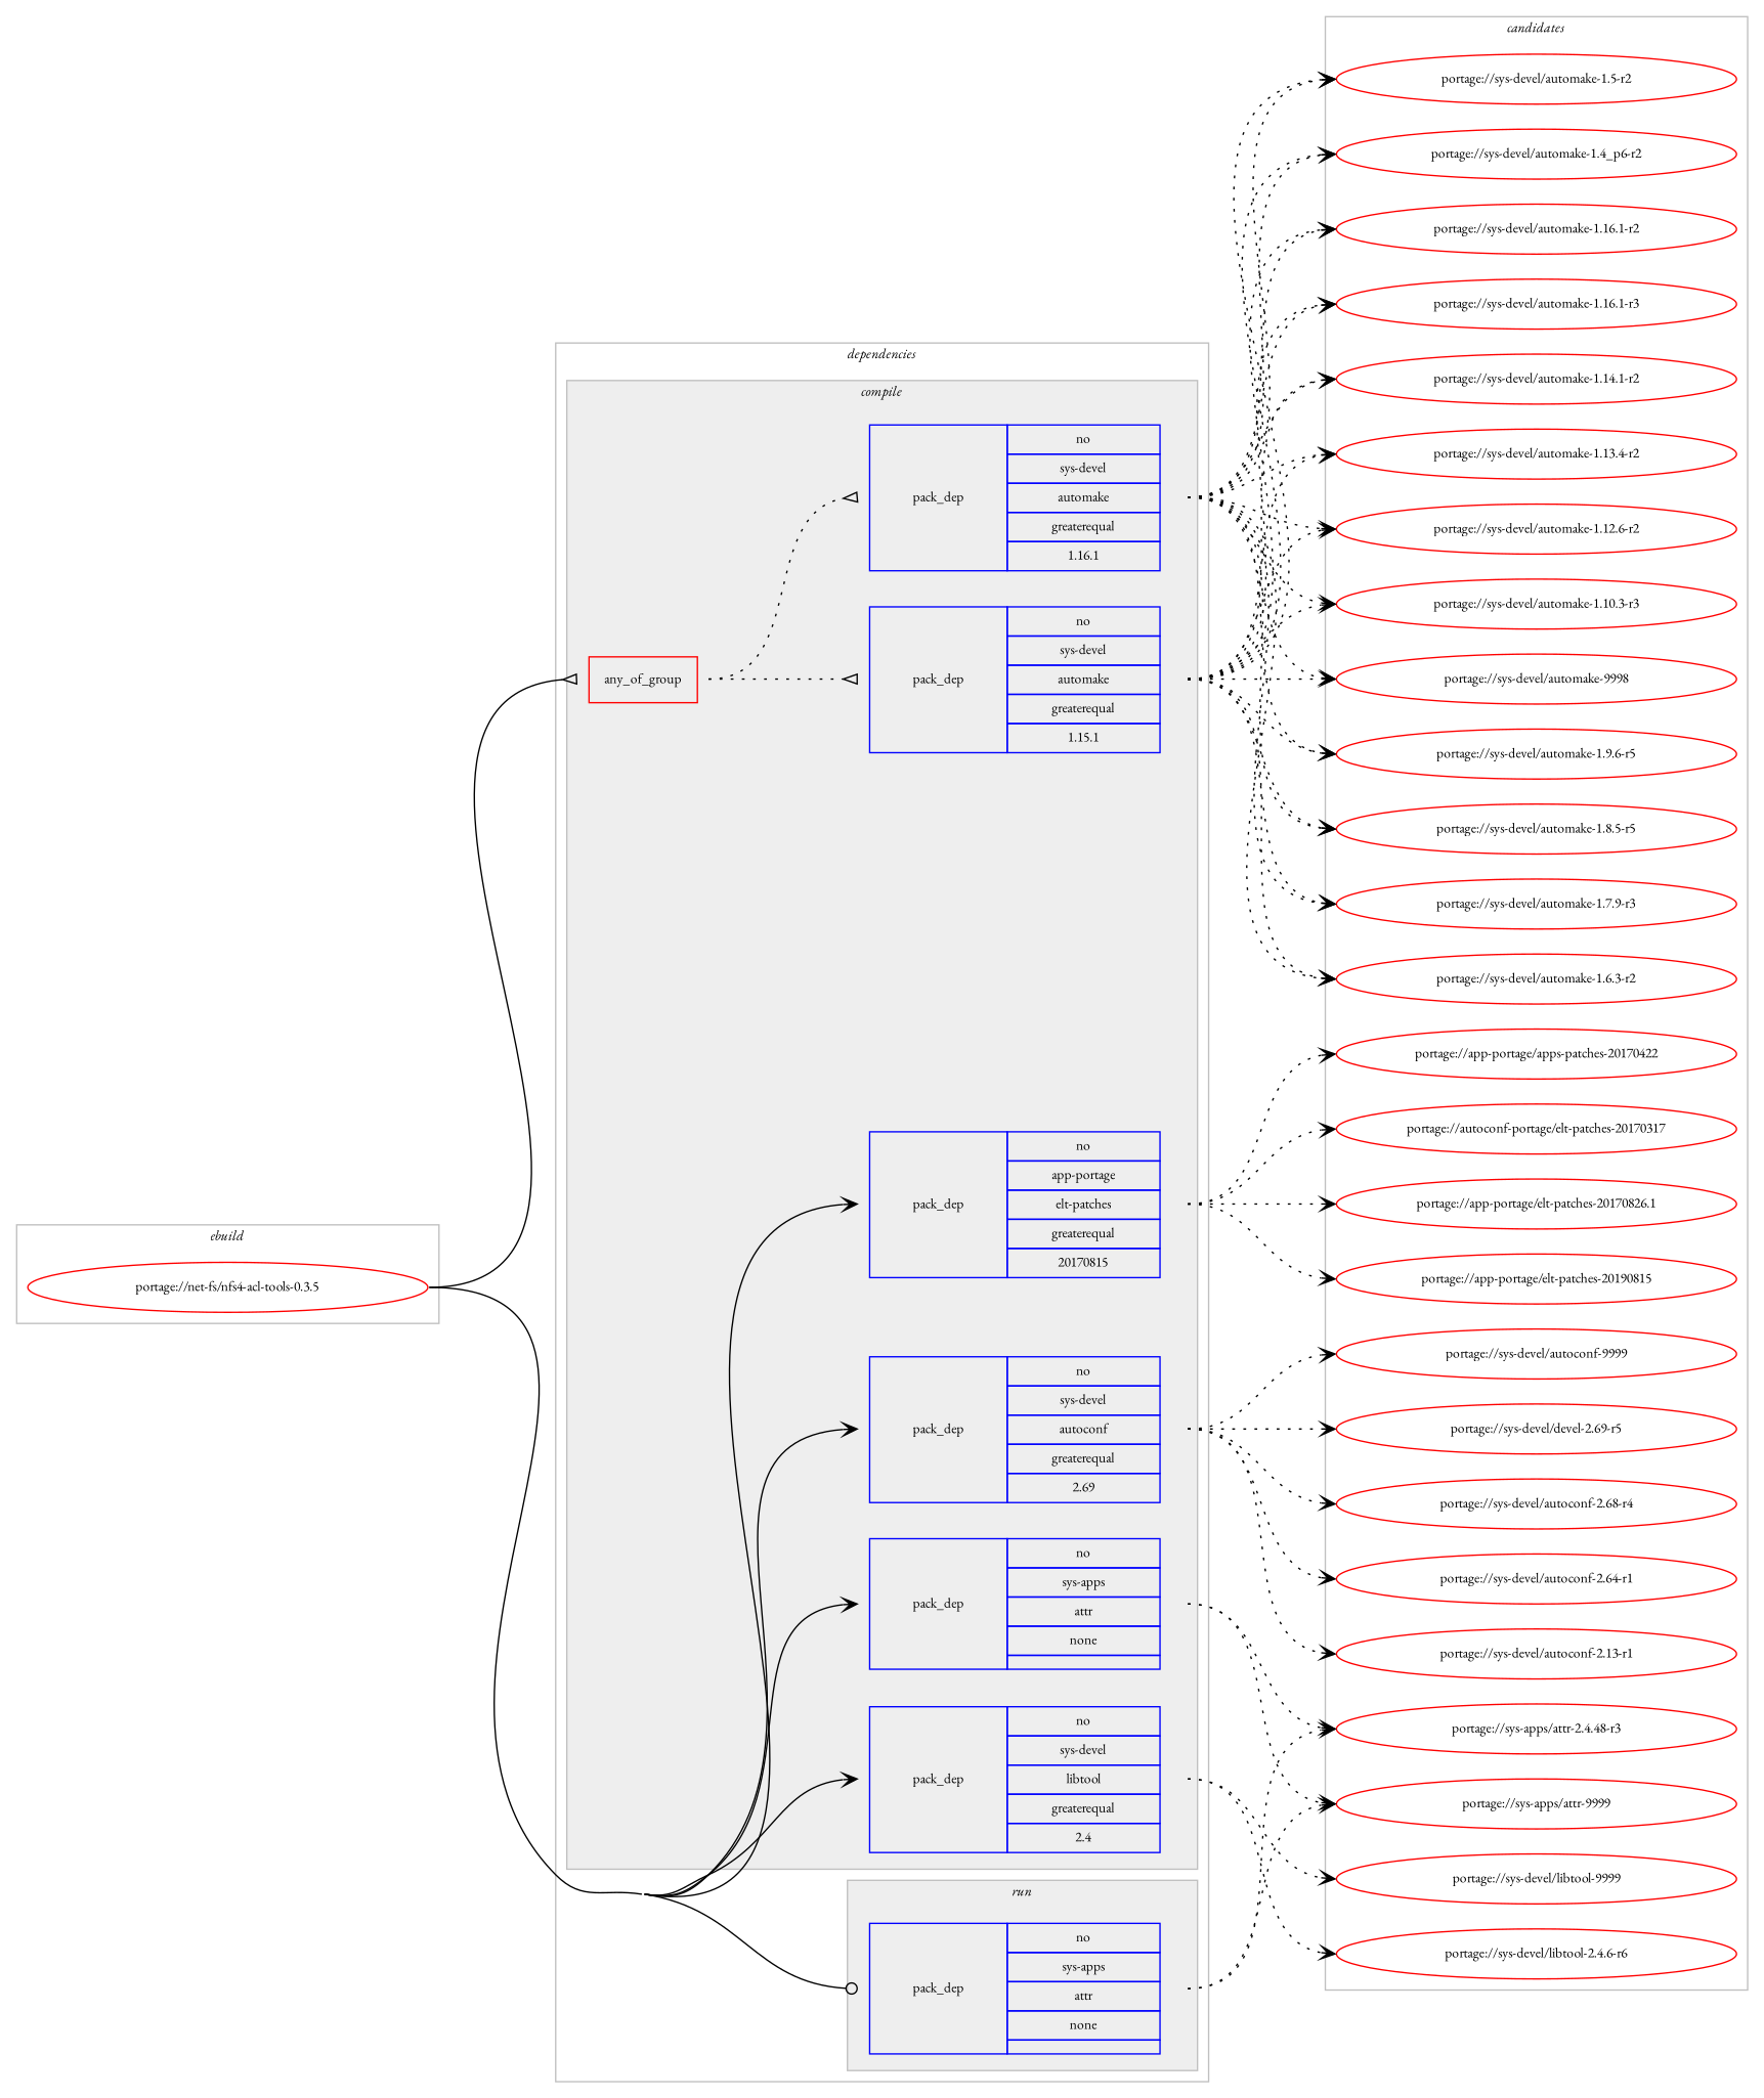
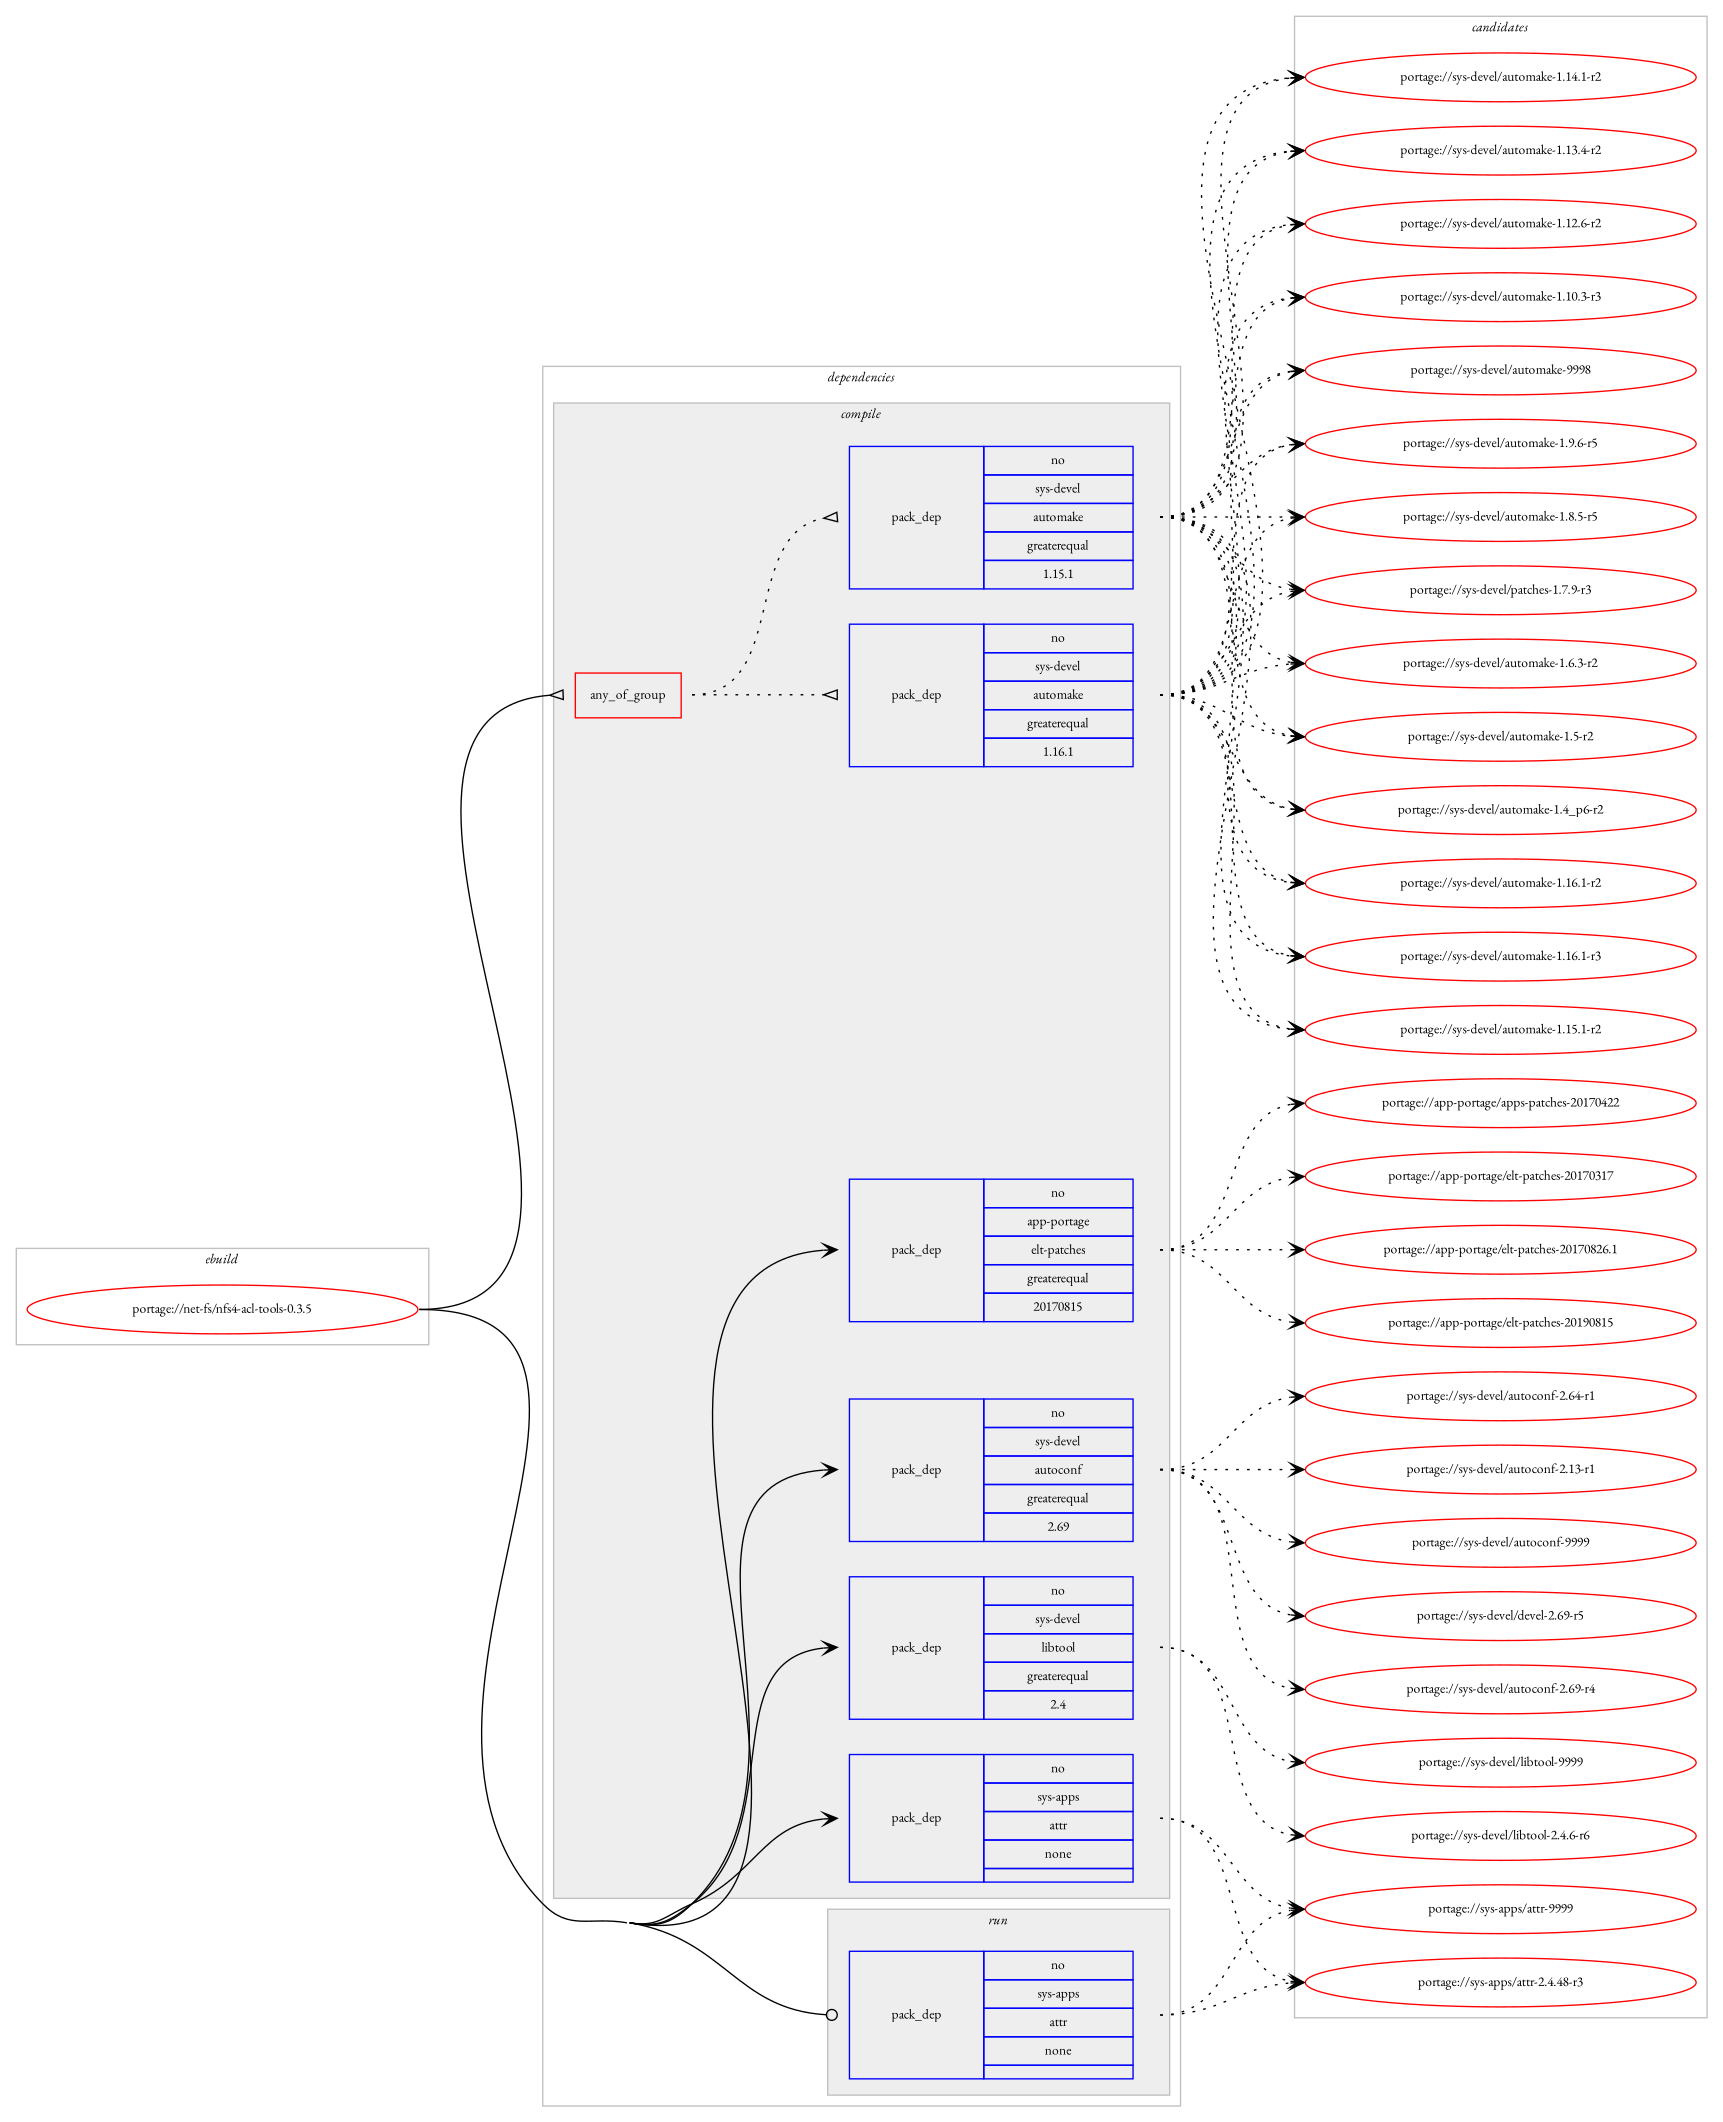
  digraph {
    compound=true
    concentrate=true
    fontname="EB Garamond"
    fontsize=10
    newrank=true
    rankdir=LR
    ranksep=1.5
    node [color=red fontname="EB Garamond" fontsize=10]
    edge [arrowhead=vee fontname="EB Garamond" headport=w style=dotted tailport=e weight=100]
    n1 [label="portage://net-fs/nfs4-acl-tools-0.3.5" width=4]
    n2 [color=blue label=<<TABLE BORDER="0" CELLBORDER="1" CELLSPACING="0" CELLPADDING="4" WIDTH="220"><TR><TD ROWSPAN="6" CELLPADDING="30">pack_dep</TD></TR><TR><TD WIDTH="110">no</TD></TR><TR><TD>sys-devel</TD></TR><TR><TD>automake</TD></TR><TR><TD>greaterequal</TD></TR><TR><TD>1.16.1</TD></TR></TABLE>> shape=none]
    n3 [color=blue label=<<TABLE BORDER="0" CELLBORDER="1" CELLSPACING="0" CELLPADDING="4" WIDTH="220"><TR><TD ROWSPAN="6" CELLPADDING="30">pack_dep</TD></TR><TR><TD WIDTH="110">no</TD></TR><TR><TD>sys-devel</TD></TR><TR><TD>automake</TD></TR><TR><TD>greaterequal</TD></TR><TR><TD>1.15.1</TD></TR></TABLE>> shape=none]
    n4 [label=<<TABLE BORDER="0" CELLBORDER="1" CELLSPACING="0" CELLPADDING="4"><TR><TD CELLPADDING="10">any_of_group</TD></TR></TABLE>> shape=none]
    n5 [color=blue label=<<TABLE BORDER="0" CELLBORDER="1" CELLSPACING="0" CELLPADDING="4" WIDTH="220"><TR><TD ROWSPAN="6" CELLPADDING="30">pack_dep</TD></TR><TR><TD WIDTH="110">no</TD></TR><TR><TD>app-portage</TD></TR><TR><TD>elt-patches</TD></TR><TR><TD>greaterequal</TD></TR><TR><TD>20170815</TD></TR></TABLE>> shape=none]
    n6 [color=blue label=<<TABLE BORDER="0" CELLBORDER="1" CELLSPACING="0" CELLPADDING="4" WIDTH="220"><TR><TD ROWSPAN="6" CELLPADDING="30">pack_dep</TD></TR><TR><TD WIDTH="110">no</TD></TR><TR><TD>sys-apps</TD></TR><TR><TD>attr</TD></TR><TR><TD>none</TD></TR><TR><TD></TD></TR></TABLE>> shape=none]
    n7 [color=blue label=<<TABLE BORDER="0" CELLBORDER="1" CELLSPACING="0" CELLPADDING="4" WIDTH="220"><TR><TD ROWSPAN="6" CELLPADDING="30">pack_dep</TD></TR><TR><TD WIDTH="110">no</TD></TR><TR><TD>sys-devel</TD></TR><TR><TD>autoconf</TD></TR><TR><TD>greaterequal</TD></TR><TR><TD>2.69</TD></TR></TABLE>> shape=none]
    n8 [color=blue label=<<TABLE BORDER="0" CELLBORDER="1" CELLSPACING="0" CELLPADDING="4" WIDTH="220"><TR><TD ROWSPAN="6" CELLPADDING="30">pack_dep</TD></TR><TR><TD WIDTH="110">no</TD></TR><TR><TD>sys-devel</TD></TR><TR><TD>libtool</TD></TR><TR><TD>greaterequal</TD></TR><TR><TD>2.4</TD></TR></TABLE>> shape=none]
    n9 [color=blue label=<<TABLE BORDER="0" CELLBORDER="1" CELLSPACING="0" CELLPADDING="4" WIDTH="220"><TR><TD ROWSPAN="6" CELLPADDING="30">pack_dep</TD></TR><TR><TD WIDTH="110">no</TD></TR><TR><TD>sys-apps</TD></TR><TR><TD>attr</TD></TR><TR><TD>none</TD></TR><TR><TD></TD></TR></TABLE>> shape=none]
    n10 [label="portage://sys-devel/automake-9998" width=4]
    n11 [label="portage://sys-devel/automake-1.9.6-r5" width=4]
    n12 [label="portage://sys-devel/automake-1.8.5-r5" width=4]
-   n13 [label="portage://sys-devel/automake-1.7.9-r3" width=4]
+   n13 [label="portage://sys-devel/patches-1.7.9-r3" width=4]
    n14 [label="portage://sys-devel/automake-1.6.3-r2" width=4]
    n15 [label="portage://sys-devel/automake-1.5-r2" width=4]
    n16 [label="portage://sys-devel/automake-1.4_p6-r2" width=4]
    n17 [label="portage://sys-devel/automake-1.16.1-r2" width=4]
    n18 [label="portage://sys-devel/automake-1.16.1-r3" width=4]
+   n19 [label="portage://sys-devel/automake-1.15.1-r2" width=4]
    n20 [label="portage://sys-devel/automake-1.14.1-r2" width=4]
    n21 [label="portage://sys-devel/automake-1.13.4-r2" width=4]
    n22 [label="portage://sys-devel/automake-1.12.6-r2" width=4]
    n23 [label="portage://sys-devel/automake-1.10.3-r3" width=4]
    n24 [label="portage://app-portage/elt-patches-20170826.1" width=4]
    n25 [label="portage://app-portage/elt-patches-20190815" width=4]
    n26 [label="portage://app-portage/apps-patches-20170422" width=4]
-   n27 [label="portage://autoconf-portage/elt-patches-20170317" width=4]
+   n27 [label="portage://app-portage/elt-patches-20170317" width=4]
    n28 [label="portage://sys-apps/attr-9999" width=4]
    n29 [label="portage://sys-apps/attr-2.4.48-r3" width=4]
    n30 [label="portage://sys-devel/autoconf-9999" width=4]
    n31 [label="portage://sys-devel/devel-2.69-r5" width=4]
-   n32 [label="portage://sys-devel/autoconf-2.68-r4" width=4]
+   n32 [label="portage://sys-devel/autoconf-2.69-r4" width=4]
    n33 [label="portage://sys-devel/autoconf-2.64-r1" width=4]
    n34 [label="portage://sys-devel/autoconf-2.13-r1" width=4]
    n35 [label="portage://sys-devel/libtool-9999" width=4]
    n36 [label="portage://sys-devel/libtool-2.4.6-r6" width=4]
    subgraph cluster_1 {
      color=gray
      label=<<i>ebuild</i>>
      rank=same
      n1
    }
    subgraph cluster_2 {
      color=gray
      label=<<i>dependencies</i>>
      subgraph cluster_3 {
        color=gray
        fillcolor="#eeeeee"
        label=<<i>compile</i>>
        style=filled
        subgraph sub_4 {
          color=gray
          fillcolor="#eeeeee"
          label=<<i>compile</i>>
          style=filled
          n4
          subgraph sub_5 {
            color=gray
            fillcolor="#eeeeee"
            label=<<i>compile</i>>
            style=filled
            n2
          }
          subgraph sub_6 {
            color=gray
            fillcolor="#eeeeee"
            label=<<i>compile</i>>
            style=filled
            n3
          }
        }
        subgraph sub_7 {
          color=gray
          fillcolor="#eeeeee"
          label=<<i>compile</i>>
          style=filled
          n5
        }
        subgraph sub_8 {
          color=gray
          fillcolor="#eeeeee"
          label=<<i>compile</i>>
          style=filled
          n6
        }
        subgraph sub_9 {
          color=gray
          fillcolor="#eeeeee"
          label=<<i>compile</i>>
          style=filled
          n7
        }
        subgraph sub_10 {
          color=gray
          fillcolor="#eeeeee"
          label=<<i>compile</i>>
          style=filled
          n8
        }
      }
      subgraph cluster_11 {
        color=gray
        fillcolor="#eeeeee"
        label=<<i>compile and run</i>>
        style=filled
      }
      subgraph cluster_12 {
        color=gray
        fillcolor="#eeeeee"
        label=<<i>run</i>>
        style=filled
        subgraph sub_13 {
          color=gray
          fillcolor="#eeeeee"
          label=<<i>run</i>>
          style=filled
          n9
        }
      }
    }
    subgraph cluster_14 {
      color=gray
      label=<<i>candidates</i>>
      rank=same
      subgraph sub_15 {
        color=black
        label=<<i>candidates</i>>
        nodesep=1
        rank=same
        n10
        n11
        n12
        n13
        n14
        n15
        n16
        n17
        n18
+       n19
        n20
        n21
        n22
        n23
      }
      subgraph sub_16 {
        color=black
        label=<<i>candidates</i>>
        nodesep=1
        rank=same
        n10
        n11
        n12
        n13
        n14
        n15
        n16
        n17
        n18
+       n19
        n20
        n21
        n22
        n23
      }
      subgraph sub_17 {
        color=black
        label=<<i>candidates</i>>
        nodesep=1
        rank=same
        n24
        n25
        n26
        n27
      }
      subgraph sub_18 {
        color=black
        label=<<i>candidates</i>>
        nodesep=1
        rank=same
        n28
        n29
      }
      subgraph sub_19 {
        color=black
        label=<<i>candidates</i>>
        nodesep=1
        rank=same
        n30
        n31
        n32
        n33
        n34
      }
      subgraph sub_20 {
        color=black
        label=<<i>candidates</i>>
        nodesep=1
        rank=same
        n35
        n36
      }
      subgraph sub_21 {
        color=black
        label=<<i>candidates</i>>
        nodesep=1
        rank=same
        n28
        n29
      }
    }
    n1 -> n4 [arrowhead=oinv style=solid weight=20]
    n1 -> n5 [style=solid weight=20]
    n1 -> n6 [style=solid weight=20]
    n1 -> n7 [style=solid weight=20]
    n1 -> n8 [style=solid weight=20]
    n1 -> n9 [arrowhead=odot style=solid weight=20]
    n2 -> n10
    n2 -> n11
    n2 -> n12
    n2 -> n13
    n2 -> n14
    n2 -> n15
    n2 -> n16
    n2 -> n17
    n2 -> n18
+   n2 -> n19
    n2 -> n20
    n2 -> n21
    n2 -> n22
    n2 -> n23
    n3 -> n10
    n3 -> n11
    n3 -> n12
    n3 -> n13
    n3 -> n14
    n3 -> n15
    n3 -> n16
    n3 -> n17
    n3 -> n18
+   n3 -> n19
    n3 -> n20
    n3 -> n21
    n3 -> n22
    n3 -> n23
    n4 -> n2 [arrowhead=oinv weight=20]
    n4 -> n3 [arrowhead=oinv weight=20]
    n5 -> n24
    n5 -> n25
    n5 -> n26
    n5 -> n27
    n6 -> n28
    n6 -> n29
    n7 -> n30
    n7 -> n31
    n7 -> n32
    n7 -> n33
    n7 -> n34
    n8 -> n35
    n8 -> n36
    n9 -> n28
    n9 -> n29
  }
